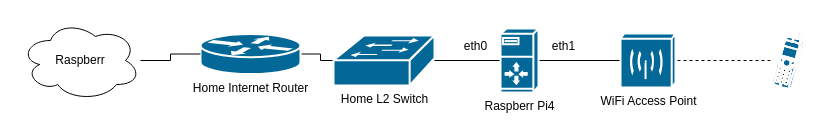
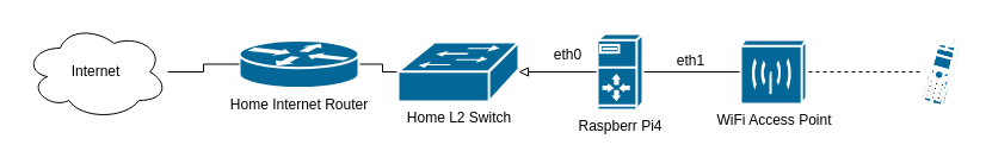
  <mxCell id="0" />
  <mxCell id="1" parent="0" />
  <mxCell id="2" style="edgeStyle=orthogonalEdgeStyle;rounded=0;orthogonalLoop=1;jettySize=auto;html=1;endArrow=none;endFill=0;" parent="1" source="3" target="4" edge="1"><mxGeometry relative="1" as="geometry" /></mxCell>
  <mxCell id="3" value="Home Internet Router" style="shape=mxgraph.cisco.routers.router;sketch=0;html=1;pointerEvents=1;dashed=0;fillColor=#036897;strokeColor=#ffffff;strokeWidth=2;verticalLabelPosition=bottom;verticalAlign=top;align=center;outlineConnect=0;" parent="1" vertex="1"><mxGeometry x="200" y="33.5" width="100" height="40" as="geometry" /></mxCell>
  <mxCell id="4" value="Home L2 Switch" style="shape=mxgraph.cisco.switches.workgroup_switch;sketch=0;html=1;pointerEvents=1;dashed=0;fillColor=#036897;strokeColor=#ffffff;strokeWidth=2;verticalLabelPosition=bottom;verticalAlign=top;align=center;outlineConnect=0;" parent="1" vertex="1"><mxGeometry x="333" y="35" width="101" height="50" as="geometry" /></mxCell>
- <mxCell id="5" style="edgeStyle=orthogonalEdgeStyle;rounded=0;orthogonalLoop=1;jettySize=auto;html=1;endArrow=none;endFill=0;" parent="1" source="7" target="4" edge="1"><mxGeometry relative="1" as="geometry" /></mxCell>
+ <mxCell id="5" style="edgeStyle=orthogonalEdgeStyle;rounded=0;orthogonalLoop=1;jettySize=auto;html=1;endArrow=block;endFill=0;" parent="1" source="7" target="4" edge="1"><mxGeometry relative="1" as="geometry" /></mxCell>
  <mxCell id="6" style="edgeStyle=orthogonalEdgeStyle;rounded=0;orthogonalLoop=1;jettySize=auto;html=1;endArrow=none;endFill=0;" parent="1" source="7" target="8" edge="1"><mxGeometry relative="1" as="geometry" /></mxCell>
  <mxCell id="7" value="Raspberr Pi4" style="shape=mxgraph.cisco.servers.server_with_router;sketch=0;html=1;pointerEvents=1;dashed=0;fillColor=#036897;strokeColor=#ffffff;strokeWidth=2;verticalLabelPosition=bottom;verticalAlign=top;align=center;outlineConnect=0;" parent="1" vertex="1"><mxGeometry x="500" y="28" width="38" height="64" as="geometry" /></mxCell>
  <mxCell id="8" value="WiFi Access Point" style="shape=mxgraph.cisco.wireless.wireless_transport;sketch=0;html=1;pointerEvents=1;dashed=0;fillColor=#036897;strokeColor=#ffffff;strokeWidth=2;verticalLabelPosition=bottom;verticalAlign=top;align=center;outlineConnect=0;" parent="1" vertex="1"><mxGeometry x="620" y="33" width="55" height="54" as="geometry" /></mxCell>
- <mxCell id="9" value="eth1" style="text;html=1;align=center;verticalAlign=middle;resizable=0;points=[];autosize=1;strokeColor=none;fillColor=none;" parent="1" vertex="1"><mxGeometry x="538" y="31" width="50" height="30" as="geometry" /></mxCell>
+ <mxCell id="9" value="eth1" style="text;html=1;align=center;verticalAlign=middle;resizable=0;points=[];autosize=1;strokeColor=none;fillColor=none;" parent="1" vertex="1"><mxGeometry x="553" y="36" width="50" height="30" as="geometry" /></mxCell>
  <mxCell id="10" value="eth0" style="text;html=1;align=center;verticalAlign=middle;resizable=0;points=[];autosize=1;strokeColor=none;fillColor=none;" parent="1" vertex="1"><mxGeometry x="450" y="31" width="50" height="30" as="geometry" /></mxCell>
  <mxCell id="11" style="edgeStyle=orthogonalEdgeStyle;rounded=0;orthogonalLoop=1;jettySize=auto;html=1;endArrow=none;endFill=0;" parent="1" source="12" target="3" edge="1"><mxGeometry relative="1" as="geometry" /></mxCell>
- <mxCell id="12" value="Raspberr" style="ellipse;shape=cloud;whiteSpace=wrap;html=1;" parent="1" vertex="1"><mxGeometry y="20" width="120" height="80" as="geometry" x="20" /></mxCell>
+ <mxCell id="12" value="Internet" style="ellipse;shape=cloud;whiteSpace=wrap;html=1;" parent="1" vertex="1"><mxGeometry y="20" width="120" height="80" as="geometry" x="20" /></mxCell>
  <mxCell id="13" style="rounded=0;orthogonalLoop=1;jettySize=auto;html=1;endArrow=none;endFill=0;dashed=1;" parent="1" source="14" target="8" edge="1"><mxGeometry relative="1" as="geometry" /></mxCell>
  <mxCell id="14" value="" style="shape=mxgraph.cisco.modems_and_phones.cell_phone;sketch=0;html=1;pointerEvents=1;dashed=0;fillColor=#036897;strokeColor=#ffffff;strokeWidth=2;verticalLabelPosition=bottom;verticalAlign=top;align=center;outlineConnect=0;" parent="1" vertex="1"><mxGeometry x="770" y="31" width="34" height="58" as="geometry" /></mxCell>
